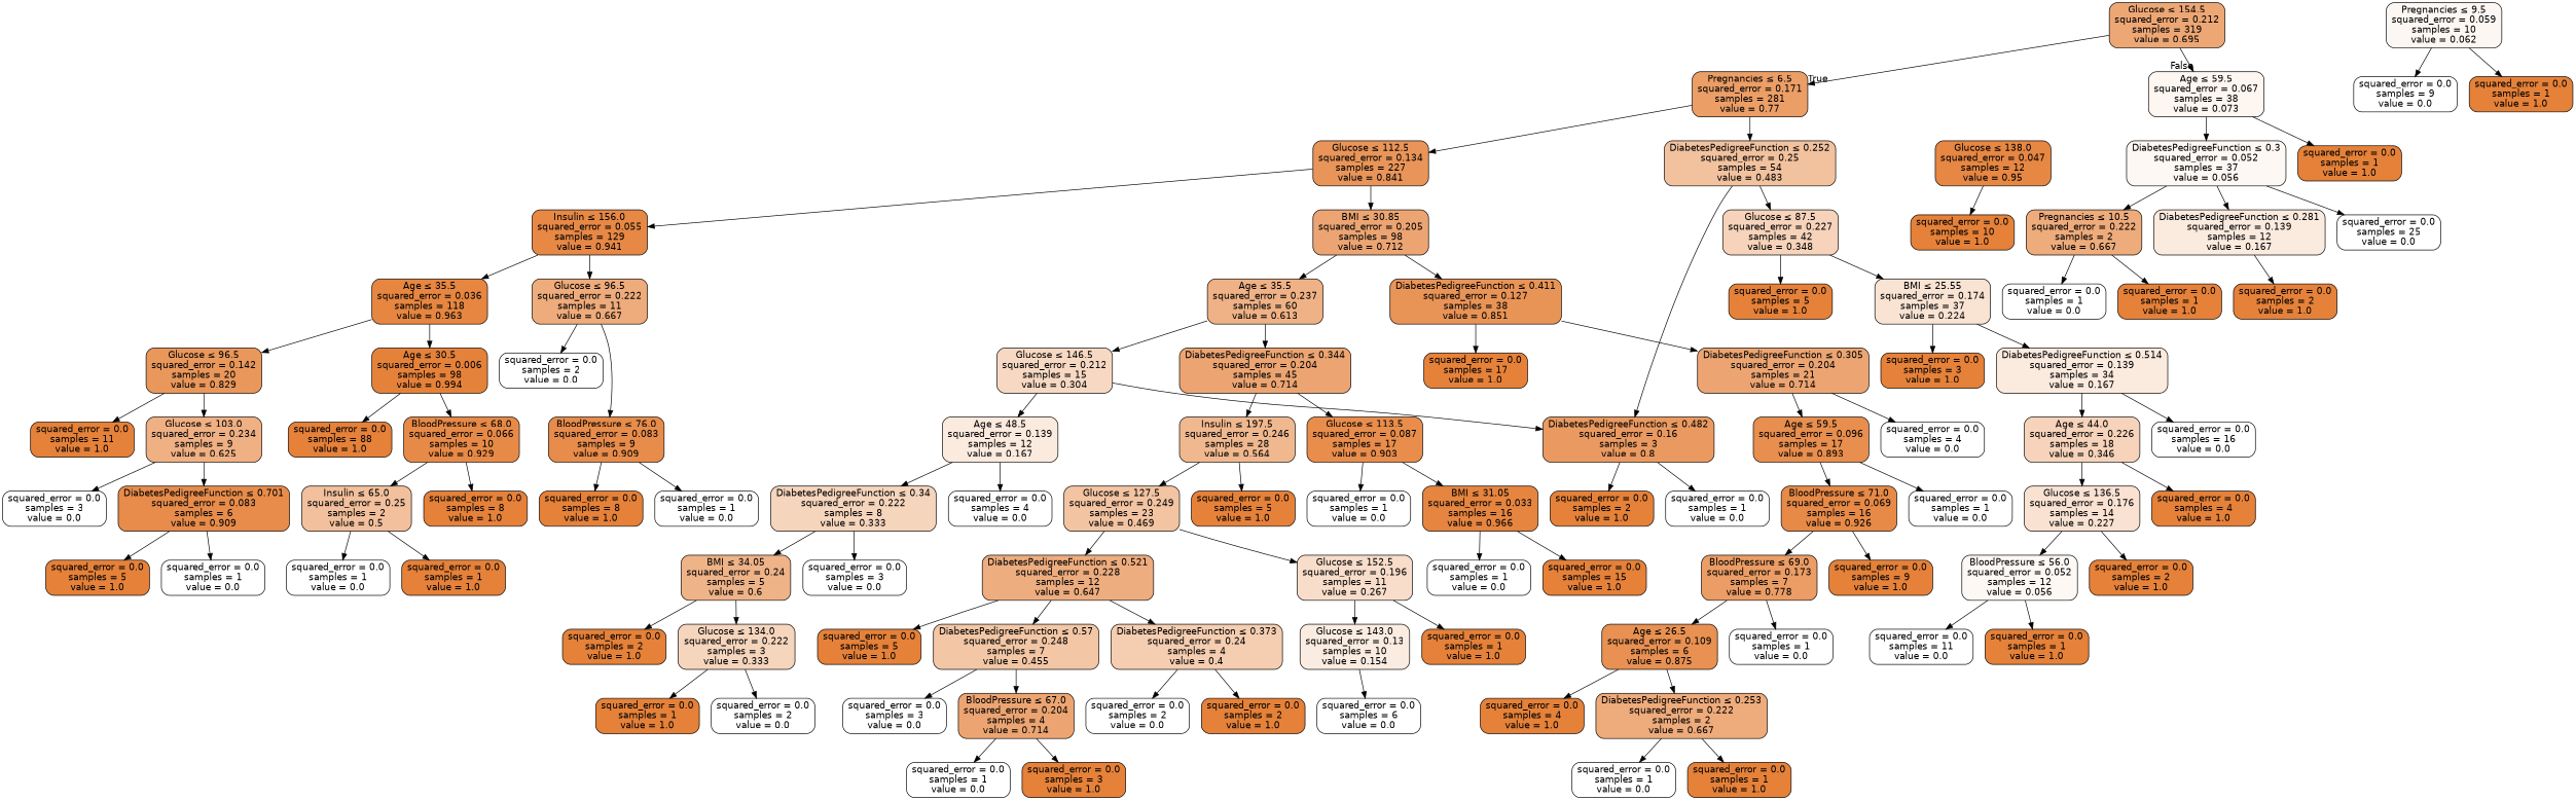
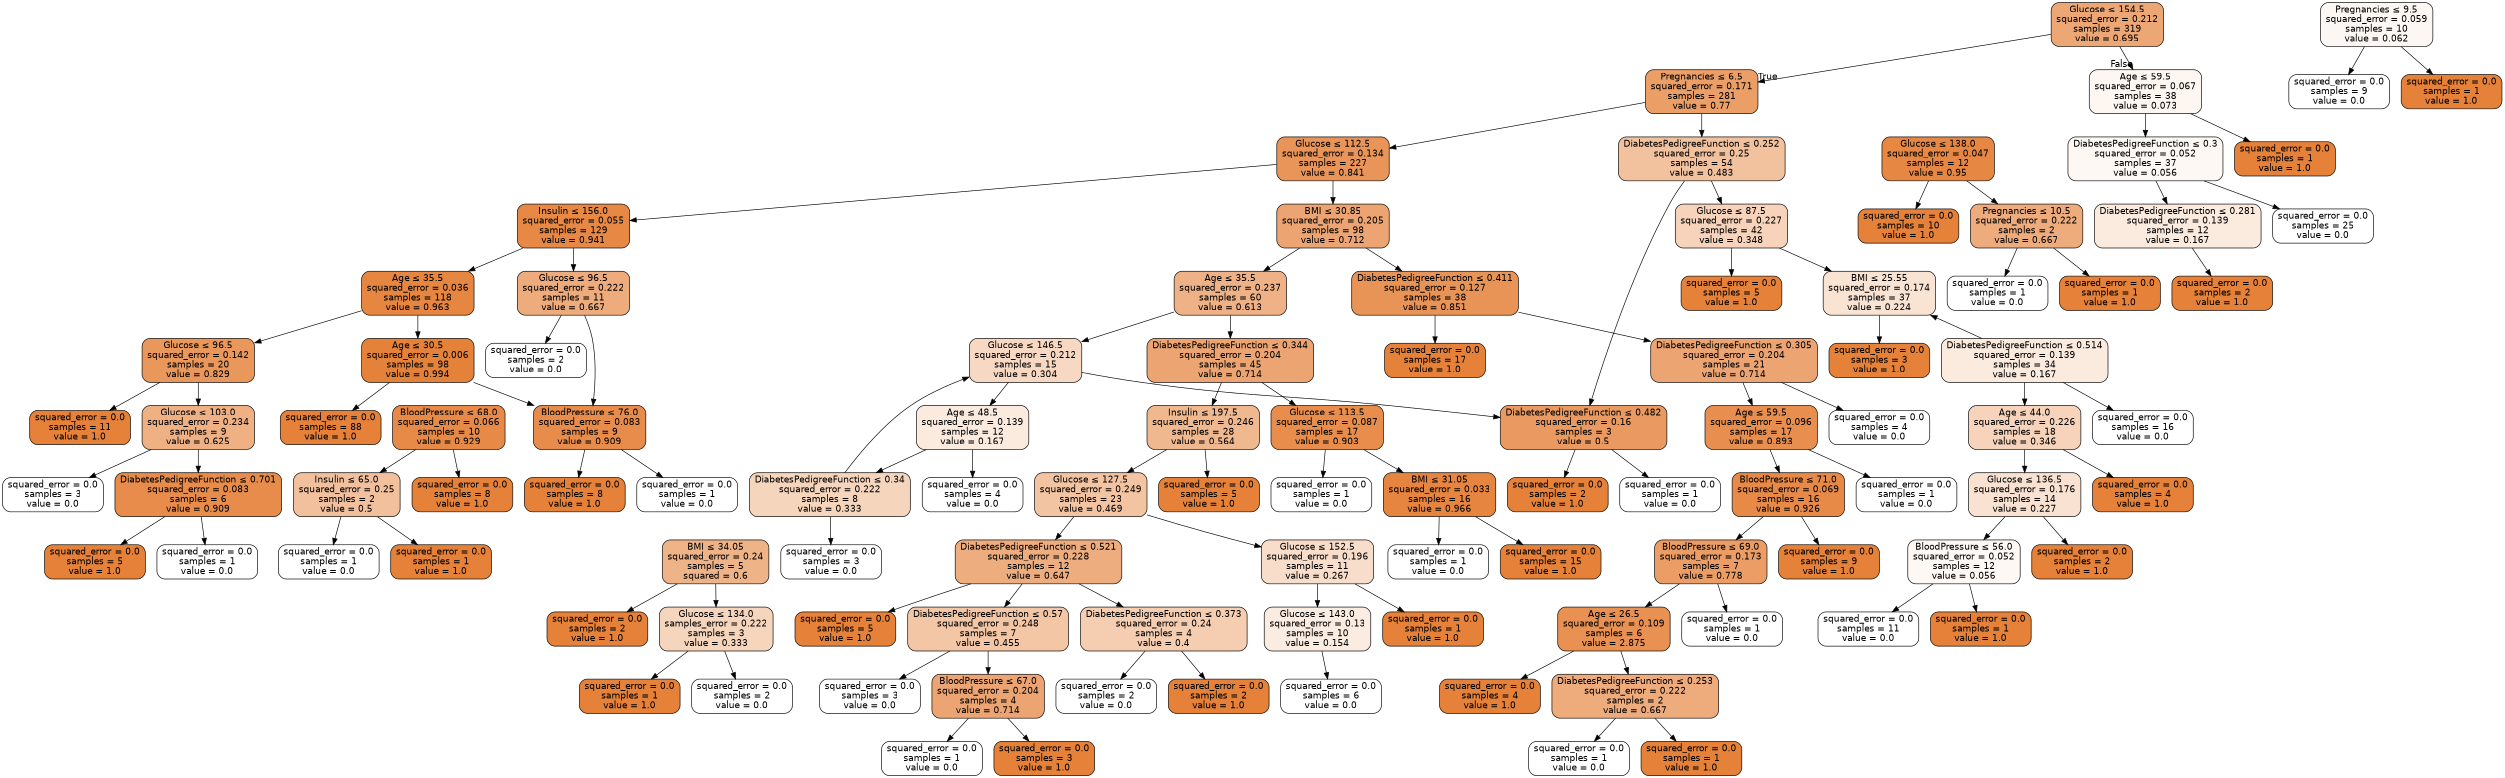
  digraph {
    node [color=black fillcolor="#e58139" fontname=helvetica shape=box style="filled, rounded"]
    edge [fontname=helvetica]
    n1 [fillcolor="#eda775" label=<Glucose &le; 154.5<br/>squared_error = 0.212<br/>samples = 319<br/>value = 0.695>]
    n2 [fillcolor="#eb9e66" label=<Pregnancies &le; 6.5<br/>squared_error = 0.171<br/>samples = 281<br/>value = 0.77>]
    n3 [fillcolor="#fdf6f1" label=<Age &le; 59.5<br/>squared_error = 0.067<br/>samples = 38<br/>value = 0.073>]
    n4 [fillcolor="#e99559" label=<Glucose &le; 112.5<br/>squared_error = 0.134<br/>samples = 227<br/>value = 0.841>]
    n5 [fillcolor="#f2c29f" label=<DiabetesPedigreeFunction &le; 0.252<br/>squared_error = 0.25<br/>samples = 54<br/>value = 0.483>]
    n6 [fillcolor="#fef8f4" label=<DiabetesPedigreeFunction &le; 0.3<br/>squared_error = 0.052<br/>samples = 37<br/>value = 0.056>]
    n7 [label=<squared_error = 0.0<br/>samples = 1<br/>value = 1.0>]
    n8 [fillcolor="#e78845" label=<Insulin &le; 156.0<br/>squared_error = 0.055<br/>samples = 129<br/>value = 0.941>]
    n9 [fillcolor="#eca572" label=<BMI &le; 30.85<br/>squared_error = 0.205<br/>samples = 98<br/>value = 0.712>]
-   n10 [fillcolor="#ea9a61" label=<DiabetesPedigreeFunction &le; 0.482<br/>squared_error = 0.16<br/>samples = 3<br/>value = 0.8>]
+   n10 [fillcolor="#ea9a61" label=<DiabetesPedigreeFunction &le; 0.482<br/>squared_error = 0.16<br/>samples = 3<br/>value = 0.5>]
    n11 [fillcolor="#f6d3ba" label=<Glucose &le; 87.5<br/>squared_error = 0.227<br/>samples = 42<br/>value = 0.348>]
    n12 [fillcolor="#e68640" label=<Age &le; 35.5<br/>squared_error = 0.036<br/>samples = 118<br/>value = 0.963>]
    n13 [fillcolor="#eeab7b" label=<Glucose &le; 96.5<br/>squared_error = 0.222<br/>samples = 11<br/>value = 0.667>]
    n14 [fillcolor="#e99457" label=<DiabetesPedigreeFunction &le; 0.411<br/>squared_error = 0.127<br/>samples = 38<br/>value = 0.851>]
    n15 [fillcolor="#efb286" label=<Age &le; 35.5<br/>squared_error = 0.237<br/>samples = 60<br/>value = 0.613>]
    n16 [fillcolor="#e5823a" label=<Age &le; 30.5<br/>squared_error = 0.006<br/>samples = 98<br/>value = 0.994>]
    n17 [fillcolor="#e9975b" label=<Glucose &le; 96.5<br/>squared_error = 0.142<br/>samples = 20<br/>value = 0.829>]
    n18 [fillcolor="#ffffff" label=<squared_error = 0.0<br/>samples = 2<br/>value = 0.0>]
    n19 [fillcolor="#e78c4b" label=<BloodPressure &le; 76.0<br/>squared_error = 0.083<br/>samples = 9<br/>value = 0.909>]
    n20 [label=<squared_error = 0.0<br/>samples = 88<br/>value = 1.0>]
    n21 [fillcolor="#e78a47" label=<BloodPressure &le; 68.0<br/>squared_error = 0.066<br/>samples = 10<br/>value = 0.929>]
    n22 [label=<squared_error = 0.0<br/>samples = 11<br/>value = 1.0>]
    n23 [fillcolor="#efb083" label=<Glucose &le; 103.0<br/>squared_error = 0.234<br/>samples = 9<br/>value = 0.625>]
    n24 [fillcolor="#f2c09c" label=<Insulin &le; 65.0<br/>squared_error = 0.25<br/>samples = 2<br/>value = 0.5>]
    n25 [label=<squared_error = 0.0<br/>samples = 8<br/>value = 1.0>]
    n26 [fillcolor="#ffffff" label=<squared_error = 0.0<br/>samples = 1<br/>value = 0.0>]
    n27 [label=<squared_error = 0.0<br/>samples = 1<br/>value = 1.0>]
    n28 [fillcolor="#ffffff" label=<squared_error = 0.0<br/>samples = 3<br/>value = 0.0>]
    n29 [fillcolor="#e78c4b" label=<DiabetesPedigreeFunction &le; 0.701<br/>squared_error = 0.083<br/>samples = 6<br/>value = 0.909>]
    n30 [label=<squared_error = 0.0<br/>samples = 5<br/>value = 1.0>]
    n31 [fillcolor="#ffffff" label=<squared_error = 0.0<br/>samples = 1<br/>value = 0.0>]
    n32 [label=<squared_error = 0.0<br/>samples = 8<br/>value = 1.0>]
    n33 [fillcolor="#ffffff" label=<squared_error = 0.0<br/>samples = 1<br/>value = 0.0>]
    n34 [fillcolor="#eca572" label=<DiabetesPedigreeFunction &le; 0.305<br/>squared_error = 0.204<br/>samples = 21<br/>value = 0.714>]
    n35 [label=<squared_error = 0.0<br/>samples = 17<br/>value = 1.0>]
    n36 [fillcolor="#eca572" label=<DiabetesPedigreeFunction &le; 0.344<br/>squared_error = 0.204<br/>samples = 45<br/>value = 0.714>]
    n37 [fillcolor="#f7d9c3" label=<Glucose &le; 146.5<br/>squared_error = 0.212<br/>samples = 15<br/>value = 0.304>]
    n38 [fillcolor="#e88e4e" label=<Age &le; 59.5<br/>squared_error = 0.096<br/>samples = 17<br/>value = 0.893>]
    n39 [fillcolor="#ffffff" label=<squared_error = 0.0<br/>samples = 4<br/>value = 0.0>]
    n40 [fillcolor="#e78a48" label=<BloodPressure &le; 71.0<br/>squared_error = 0.069<br/>samples = 16<br/>value = 0.926>]
    n41 [fillcolor="#ffffff" label=<squared_error = 0.0<br/>samples = 1<br/>value = 0.0>]
    n42 [fillcolor="#eb9d65" label=<BloodPressure &le; 69.0<br/>squared_error = 0.173<br/>samples = 7<br/>value = 0.778>]
    n43 [label=<squared_error = 0.0<br/>samples = 9<br/>value = 1.0>]
-   n44 [fillcolor="#e89152" label=<Age &le; 26.5<br/>squared_error = 0.109<br/>samples = 6<br/>value = 0.875>]
+   n44 [fillcolor="#e89152" label=<Age &le; 26.5<br/>squared_error = 0.109<br/>samples = 6<br/>value = 2.875>]
    n45 [fillcolor="#ffffff" label=<squared_error = 0.0<br/>samples = 1<br/>value = 0.0>]
    n46 [label=<squared_error = 0.0<br/>samples = 4<br/>value = 1.0>]
    n47 [fillcolor="#eeab7b" label=<DiabetesPedigreeFunction &le; 0.253<br/>squared_error = 0.222<br/>samples = 2<br/>value = 0.667>]
    n48 [fillcolor="#ffffff" label=<squared_error = 0.0<br/>samples = 1<br/>value = 0.0>]
    n49 [label=<squared_error = 0.0<br/>samples = 1<br/>value = 1.0>]
    n50 [fillcolor="#e88d4c" label=<Glucose &le; 113.5<br/>squared_error = 0.087<br/>samples = 17<br/>value = 0.903>]
    n51 [fillcolor="#f0b88f" label=<Insulin &le; 197.5<br/>squared_error = 0.246<br/>samples = 28<br/>value = 0.564>]
    n52 [fillcolor="#fbeade" label=<Age &le; 48.5<br/>squared_error = 0.139<br/>samples = 12<br/>value = 0.167>]
    n53 [fillcolor="#ffffff" label=<squared_error = 0.0<br/>samples = 1<br/>value = 0.0>]
    n54 [fillcolor="#e68540" label=<BMI &le; 31.05<br/>squared_error = 0.033<br/>samples = 16<br/>value = 0.966>]
    n55 [fillcolor="#f3c4a2" label=<Glucose &le; 127.5<br/>squared_error = 0.249<br/>samples = 23<br/>value = 0.469>]
    n56 [label=<squared_error = 0.0<br/>samples = 5<br/>value = 1.0>]
    n57 [fillcolor="#ffffff" label=<squared_error = 0.0<br/>samples = 1<br/>value = 0.0>]
    n58 [label=<squared_error = 0.0<br/>samples = 15<br/>value = 1.0>]
    n59 [fillcolor="#eead7f" label=<DiabetesPedigreeFunction &le; 0.521<br/>squared_error = 0.228<br/>samples = 12<br/>value = 0.647>]
    n60 [fillcolor="#f8ddca" label=<Glucose &le; 152.5<br/>squared_error = 0.196<br/>samples = 11<br/>value = 0.267>]
    n61 [label=<squared_error = 0.0<br/>samples = 5<br/>value = 1.0>]
    n62 [fillcolor="#f3c6a5" label=<DiabetesPedigreeFunction &le; 0.57<br/>squared_error = 0.248<br/>samples = 7<br/>value = 0.455>]
    n63 [fillcolor="#f5cdb0" label=<DiabetesPedigreeFunction &le; 0.373<br/>squared_error = 0.24<br/>samples = 4<br/>value = 0.4>]
    n64 [fillcolor="#fbece1" label=<Glucose &le; 143.0<br/>squared_error = 0.13<br/>samples = 10<br/>value = 0.154>]
    n65 [label=<squared_error = 0.0<br/>samples = 1<br/>value = 1.0>]
    n66 [fillcolor="#ffffff" label=<squared_error = 0.0<br/>samples = 3<br/>value = 0.0>]
    n67 [fillcolor="#eca572" label=<BloodPressure &le; 67.0<br/>squared_error = 0.204<br/>samples = 4<br/>value = 0.714>]
    n68 [fillcolor="#ffffff" label=<squared_error = 0.0<br/>samples = 1<br/>value = 0.0>]
    n69 [label=<squared_error = 0.0<br/>samples = 3<br/>value = 1.0>]
    n70 [fillcolor="#ffffff" label=<squared_error = 0.0<br/>samples = 6<br/>value = 0.0>]
    n71 [fillcolor="#ffffff" label=<squared_error = 0.0<br/>samples = 2<br/>value = 0.0>]
    n72 [label=<squared_error = 0.0<br/>samples = 2<br/>value = 1.0>]
    n73 [fillcolor="#f6d5bd" label=<DiabetesPedigreeFunction &le; 0.34<br/>squared_error = 0.222<br/>samples = 8<br/>value = 0.333>]
    n74 [fillcolor="#ffffff" label=<squared_error = 0.0<br/>samples = 4<br/>value = 0.0>]
    n75 [label=<squared_error = 0.0<br/>samples = 2<br/>value = 1.0>]
    n76 [fillcolor="#ffffff" label=<squared_error = 0.0<br/>samples = 1<br/>value = 0.0>]
-   n77 [fillcolor="#efb388" label=<BMI &le; 34.05<br/>squared_error = 0.24<br/>samples = 5<br/>value = 0.6>]
+   n77 [fillcolor="#efb388" label=<BMI &le; 34.05<br/>squared_error = 0.24<br/>samples = 5<br/>squared = 0.6>]
    n78 [fillcolor="#ffffff" label=<squared_error = 0.0<br/>samples = 3<br/>value = 0.0>]
-   n79 [fillcolor="#f6d5bd" label=<Glucose &le; 134.0<br/>squared_error = 0.222<br/>samples = 3<br/>value = 0.333>]
+   n79 [fillcolor="#f6d5bd" label=<Glucose &le; 134.0<br/>samples_error = 0.222<br/>samples = 3<br/>value = 0.333>]
    n80 [label=<squared_error = 0.0<br/>samples = 2<br/>value = 1.0>]
    n81 [fillcolor="#ffffff" label=<squared_error = 0.0<br/>samples = 2<br/>value = 0.0>]
    n82 [label=<squared_error = 0.0<br/>samples = 1<br/>value = 1.0>]
    n83 [fillcolor="#e68743" label=<Glucose &le; 138.0<br/>squared_error = 0.047<br/>samples = 12<br/>value = 0.95>]
    n84 [label=<squared_error = 0.0<br/>samples = 10<br/>value = 1.0>]
    n85 [fillcolor="#eeab7b" label=<Pregnancies &le; 10.5<br/>squared_error = 0.222<br/>samples = 2<br/>value = 0.667>]
    n86 [label=<squared_error = 0.0<br/>samples = 5<br/>value = 1.0>]
    n87 [fillcolor="#f9e3d3" label=<BMI &le; 25.55<br/>squared_error = 0.174<br/>samples = 37<br/>value = 0.224>]
    n88 [fillcolor="#ffffff" label=<squared_error = 0.0<br/>samples = 1<br/>value = 0.0>]
    n89 [label=<squared_error = 0.0<br/>samples = 1<br/>value = 1.0>]
    n90 [label=<squared_error = 0.0<br/>samples = 3<br/>value = 1.0>]
    n91 [fillcolor="#fbeade" label=<DiabetesPedigreeFunction &le; 0.514<br/>squared_error = 0.139<br/>samples = 34<br/>value = 0.167>]
    n92 [fillcolor="#f6d3ba" label=<Age &le; 44.0<br/>squared_error = 0.226<br/>samples = 18<br/>value = 0.346>]
    n93 [fillcolor="#ffffff" label=<squared_error = 0.0<br/>samples = 16<br/>value = 0.0>]
    n94 [fillcolor="#f9e2d2" label=<Glucose &le; 136.5<br/>squared_error = 0.176<br/>samples = 14<br/>value = 0.227>]
    n95 [label=<squared_error = 0.0<br/>samples = 4<br/>value = 1.0>]
    n96 [fillcolor="#fef8f4" label=<BloodPressure &le; 56.0<br/>squared_error = 0.052<br/>samples = 12<br/>value = 0.056>]
    n97 [label=<squared_error = 0.0<br/>samples = 2<br/>value = 1.0>]
    n98 [label=<squared_error = 0.0<br/>samples = 1<br/>value = 1.0>]
    n99 [fillcolor="#ffffff" label=<squared_error = 0.0<br/>samples = 11<br/>value = 0.0>]
    n100 [fillcolor="#fbeade" label=<DiabetesPedigreeFunction &le; 0.281<br/>squared_error = 0.139<br/>samples = 12<br/>value = 0.167>]
    n101 [fillcolor="#ffffff" label=<squared_error = 0.0<br/>samples = 25<br/>value = 0.0>]
    n102 [label=<squared_error = 0.0<br/>samples = 2<br/>value = 1.0>]
    n103 [fillcolor="#fdf7f3" label=<Pregnancies &le; 9.5<br/>squared_error = 0.059<br/>samples = 10<br/>value = 0.062>]
    n104 [fillcolor="#ffffff" label=<squared_error = 0.0<br/>samples = 9<br/>value = 0.0>]
    n105 [label=<squared_error = 0.0<br/>samples = 1<br/>value = 1.0>]
    n1 -> n2 [headlabel=True labelangle=45 labeldistance=2.5]
    n1 -> n3 [headlabel=False labelangle=-45 labeldistance=2.5]
    n2 -> n4
    n2 -> n5
    n3 -> n6
    n3 -> n7
    n4 -> n8
    n4 -> n9
    n5 -> n10
    n5 -> n11
    n6 -> n100
    n6 -> n101
    n8 -> n12
    n8 -> n13
    n9 -> n14
    n9 -> n15
    n10 -> n75
    n10 -> n76
    n11 -> n86
    n11 -> n87
    n12 -> n16
    n12 -> n17
    n13 -> n18
    n13 -> n19
    n14 -> n34
    n14 -> n35
    n15 -> n36
    n15 -> n37
    n16 -> n20
-   n16 -> n21
+   n16 -> n19
    n17 -> n22
    n17 -> n23
    n19 -> n32
    n19 -> n33
    n21 -> n24
    n21 -> n25
    n23 -> n28
    n23 -> n29
    n24 -> n26
    n24 -> n27
    n29 -> n30
    n29 -> n31
    n34 -> n38
    n34 -> n39
    n36 -> n50
    n36 -> n51
    n37 -> n10
    n37 -> n52
    n38 -> n40
    n38 -> n41
    n40 -> n42
    n40 -> n43
    n42 -> n44
    n42 -> n45
    n44 -> n46
    n44 -> n47
    n47 -> n48
    n47 -> n49
    n50 -> n53
    n50 -> n54
    n51 -> n55
    n51 -> n56
    n52 -> n73
    n52 -> n74
    n54 -> n57
    n54 -> n58
    n55 -> n59
    n55 -> n60
    n59 -> n61
    n59 -> n62
    n59 -> n63
    n60 -> n64
    n60 -> n65
    n62 -> n66
    n62 -> n67
    n63 -> n71
    n63 -> n72
    n64 -> n70
    n67 -> n68
    n67 -> n69
-   n73 -> n77
+   n73 -> n37
    n73 -> n78
    n77 -> n79
    n77 -> n80
    n79 -> n81
    n79 -> n82
    n83 -> n84
-   n6 -> n85
+   n83 -> n85
    n85 -> n88
    n85 -> n89
    n87 -> n90
-   n87 -> n91
+   n91 -> n87
    n91 -> n92
    n91 -> n93
    n92 -> n94
    n92 -> n95
    n94 -> n96
    n94 -> n97
    n96 -> n98
    n96 -> n99
    n100 -> n102
    n103 -> n104
    n103 -> n105
  }
